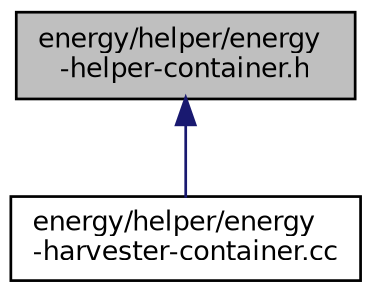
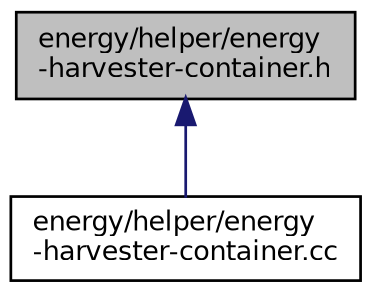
  digraph {
    node [color=black fontname=Helvetica fontsize=10 shape=record style=filled]
-   n1 [fillcolor=grey75 fontcolor=black height=0.2 label="energy/helper/energy\l-helper-container.h" width=0.4]
+   n1 [fillcolor=grey75 fontcolor=black height=0.2 label="energy/helper/energy\l-harvester-container.h" width=0.4]
    n2 [fillcolor=white height=0.2 label="energy/helper/energy\l-harvester-container.cc" width=0.4]
    n1 -> n2 [color=midnightblue dir=back fontname=Helvetica fontsize=10 labelfontname=Helvetica labelfontsize=10 style=solid]
  }
